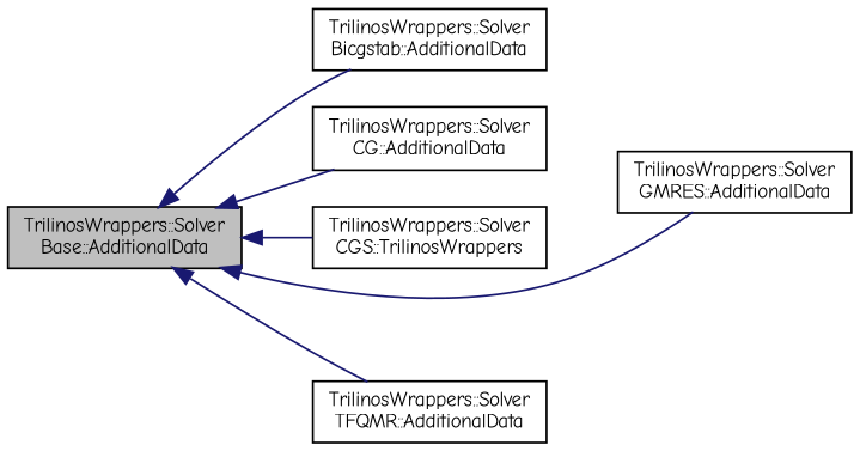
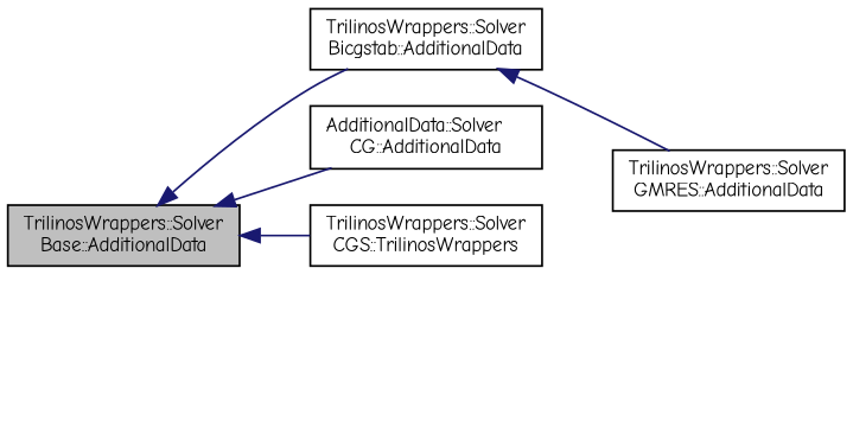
  digraph {
    fontname="Comic Neue"
    rankdir=LR
    node [color=black fillcolor=white fontname="Comic Neue" fontsize=10 shape=record style=filled]
    edge [color=midnightblue dir=back fontname="Comic Neue" fontsize=10 labelfontname=Helvetica labelfontsize=10 style=solid]
    n1 [fillcolor=grey75 fontcolor=black height=0.2 label="TrilinosWrappers::Solver\lBase::AdditionalData" width=0.4]
    n2 [height=0.2 label="TrilinosWrappers::Solver\lBicgstab::AdditionalData" width=0.4]
-   n3 [height=0.2 label="TrilinosWrappers::Solver\lCG::AdditionalData" width=0.4]
+   n3 [height=0.2 label="AdditionalData::Solver\lCG::AdditionalData" width=0.4]
    n4 [height=0.2 label="TrilinosWrappers::Solver\lCGS::TrilinosWrappers" width=0.4]
    n5 [height=0.2 label="TrilinosWrappers::Solver\lGMRES::AdditionalData" width=0.4]
-   n6 [height=0.2 label="TrilinosWrappers::Solver\lTFQMR::AdditionalData" width=0.4]
    n1 -> n2
    n1 -> n3
    n1 -> n4
-   n1 -> n5
-   n1 -> n6
+   n2 -> n5
  }
